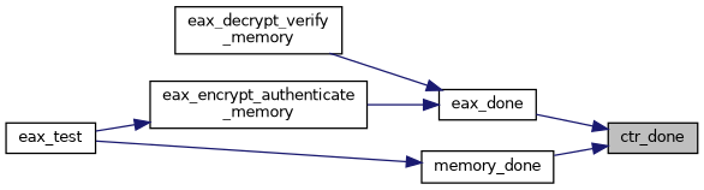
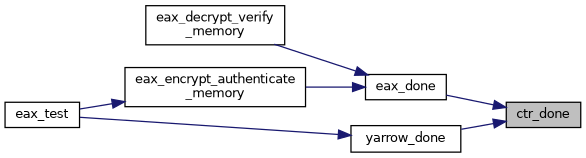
  digraph {
    rankdir=RL
    node [color=black fillcolor=white fontname=Helvetica fontsize=10 shape=record style=filled]
    edge [color=midnightblue dir=back fontname=Helvetica fontsize=10 labelfontname=Helvetica labelfontsize=10 style=solid]
    n1 [fillcolor=grey75 fontcolor=black height=0.2 label=ctr_done width=0.4]
    n2 [height=0.2 label=eax_done width=0.4]
-   n3 [height=0.2 label=memory_done width=0.4]
+   n3 [height=0.2 label=yarrow_done width=0.4]
    n4 [height=0.2 label="eax_decrypt_verify\l_memory" width=0.4]
    n5 [height=0.2 label="eax_encrypt_authenticate\l_memory" width=0.4]
    n6 [height=0.2 label=eax_test width=0.4]
    n1 -> n2
    n1 -> n3
    n2 -> n4
    n2 -> n5
    n3 -> n6
    n5 -> n6
  }
